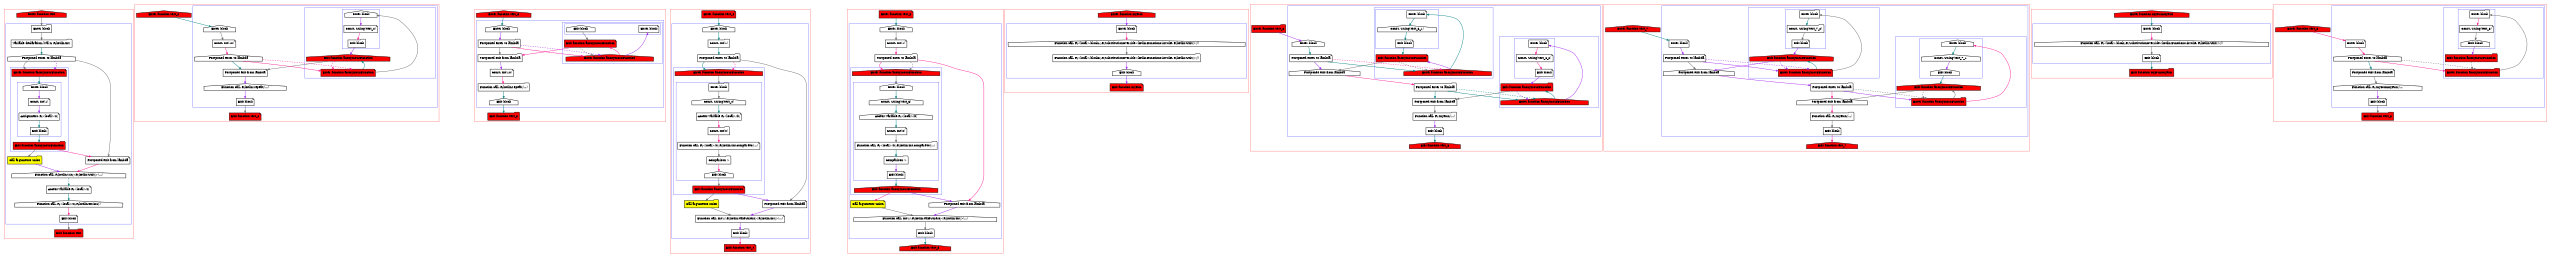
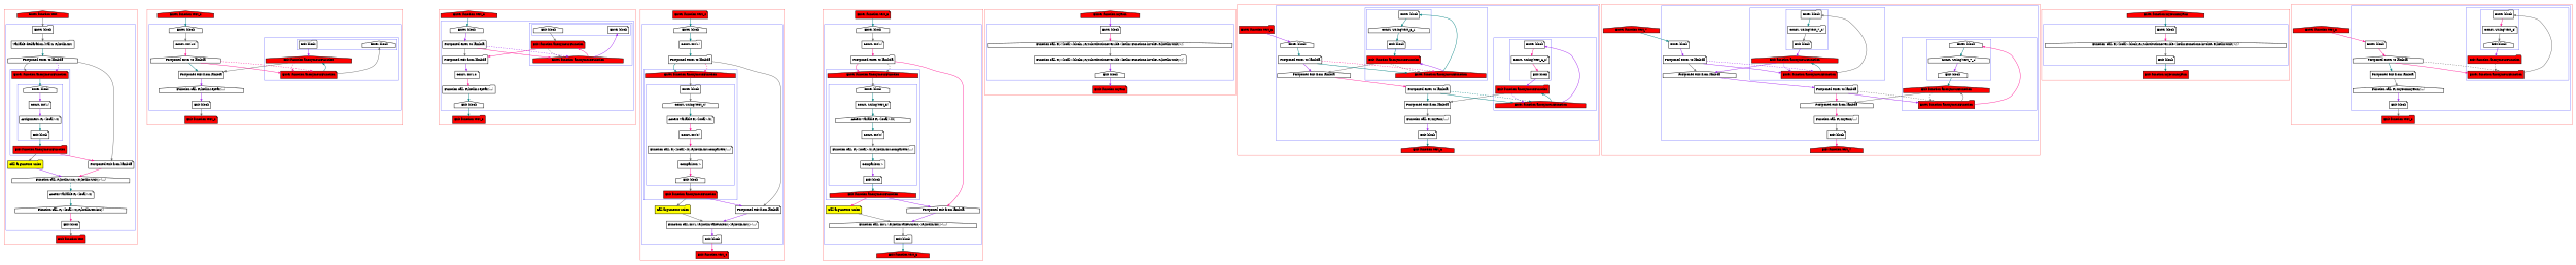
  digraph {
    nodesep=3
    node [penwidth=2 shape=house]
    edge [color=gray40 penwidth=2]
    n1 [label="Enter block"]
    n2 [label="Const: Int(1)" shape=note]
    n3 [label="Assignment: R|<local>/x|" shape=note]
    n4 [label="Exit block" shape=note]
    n5 [fillcolor=red label="Enter function anonymousFunction" shape=note style=filled]
    n6 [fillcolor=red label="Exit function anonymousFunction" shape=folder style=filled]
    n7 [label="Enter block" shape=folder]
    n8 [label="Variable declaration: lval x: R|kotlin/Int|" shape=folder]
    n9 [label="Postponed enter to lambda"]
    n10 [fillcolor=yellow label="Call arguments union" shape=folder style=filled]
    n11 [label="Postponed exit from lambda" shape=note]
    n12 [label="Function call: R|kotlin/run|<R|kotlin/Unit|>(...)"]
    n13 [label="Access variable R|<local>/x|" shape=note]
    n14 [label="Function call: R|<local>/x|.R|kotlin/Int.inc|()"]
    n15 [label="Exit block" shape=note]
    n16 [fillcolor=red label="Enter function test" style=filled]
    n17 [fillcolor=red label="Exit function test" shape=folder style=filled]
    n18 [label="Enter block"]
-   n19 [label="Const: String(test_2)" shape=note]
    n20 [label="Exit block" shape=folder]
    n21 [fillcolor=red label="Enter function anonymousFunction" shape=note style=filled]
    n22 [fillcolor=red label="Exit function anonymousFunction" style=filled]
    n23 [label="Enter block"]
    n24 [label="Const: Int(10)" shape=note]
    n25 [label="Postponed enter to lambda"]
    n26 [label="Postponed exit from lambda" shape=note]
    n27 [label="Function call: R|kotlin/repeat|(...)"]
    n28 [label="Exit block" shape=note]
    n29 [fillcolor=red label="Enter function test_2" style=filled]
    n30 [fillcolor=red label="Exit function test_2" shape=note style=filled]
    n31 [label="Enter block" shape=note]
    n32 [label="Exit block"]
    n33 [fillcolor=red label="Enter function anonymousFunction" style=filled]
    n34 [fillcolor=red label="Exit function anonymousFunction" shape=note style=filled]
    n35 [label="Enter block"]
    n36 [label="Postponed enter to lambda" shape=folder]
    n37 [label="Postponed exit from lambda" shape=folder]
    n38 [label="Const: Int(10)" shape=note]
    n39 [label="Function call: R|kotlin/repeat|(...)" shape=folder]
    n40 [label="Exit block"]
    n41 [fillcolor=red label="Enter function test_3" style=filled]
    n42 [fillcolor=red label="Exit function test_3" shape=folder style=filled]
    n43 [label="Enter block" shape=folder]
    n44 [label="Const: String(test_4)"]
    n45 [label="Access variable R|<local>/it|" shape=note]
    n46 [label="Const: Int(0)" shape=folder]
    n47 [label="Function call: R|<local>/it|.R|kotlin/Int.compareTo|(...)" shape=note]
    n48 [label="Comparison >" shape=folder]
    n49 [label="Exit block"]
    n50 [fillcolor=red label="Enter function anonymousFunction" style=filled]
    n51 [fillcolor=red label="Exit function anonymousFunction" shape=note style=filled]
    n52 [label="Enter block"]
    n53 [label="Const: Int(1)" shape=folder]
    n54 [label="Postponed enter to lambda" shape=folder]
    n55 [fillcolor=yellow label="Call arguments union" shape=folder style=filled]
    n56 [label="Postponed exit from lambda" shape=note]
    n57 [label="Function call: Int(1).R|kotlin/takeUnless|<R|kotlin/Int|>(...)" shape=note]
    n58 [label="Exit block" shape=folder]
    n59 [fillcolor=red label="Enter function test_4" shape=note style=filled]
    n60 [fillcolor=red label="Exit function test_4" shape=note style=filled]
    n61 [label="Enter block"]
-   n62 [label="Const: String(test_5)"]
+   n62 [label="Const: String(test_5)" shape=note]
    n63 [label="Access variable R|<local>/it|"]
    n64 [label="Const: Int(0)" shape=note]
    n65 [label="Function call: R|<local>/it|.R|kotlin/Int.compareTo|(...)" shape=folder]
    n66 [label="Comparison >" shape=folder]
    n67 [label="Exit block" shape=note]
    n68 [fillcolor=red label="Enter function anonymousFunction" style=filled]
    n69 [fillcolor=red label="Exit function anonymousFunction" style=filled]
    n70 [label="Enter block"]
    n71 [label="Const: Int(1)" shape=note]
    n72 [label="Postponed enter to lambda" shape=folder]
    n73 [fillcolor=yellow label="Call arguments union" shape=note style=filled]
    n74 [label="Postponed exit from lambda"]
    n75 [label="Function call: Int(1).R|kotlin/takeUnless|<R|kotlin/Int|>(...)"]
    n76 [label="Exit block" shape=folder]
    n77 [fillcolor=red label="Enter function test_5" shape=note style=filled]
    n78 [fillcolor=red label="Exit function test_5" style=filled]
    n79 [label="Enter block" shape=note]
    n80 [label="Function call: R|<local>/block1|.R|SubstitutionOverride<kotlin/Function0.invoke: R|kotlin/Unit|>|()"]
    n81 [label="Function call: R|<local>/block2|.R|SubstitutionOverride<kotlin/Function0.invoke: R|kotlin/Unit|>|()" shape=folder]
    n82 [label="Exit block"]
    n83 [fillcolor=red label="Enter function myRun" style=filled]
    n84 [fillcolor=red label="Exit function myRun" shape=note style=filled]
    n85 [label="Enter block" shape=note]
    n86 [label="Const: String(test_6_1)"]
    n87 [label="Exit block" shape=note]
    n88 [fillcolor=red label="Enter function anonymousFunction" style=filled]
    n89 [fillcolor=red label="Exit function anonymousFunction" shape=note style=filled]
    n90 [label="Enter block" shape=note]
    n91 [label="Const: String(test_6_2)" shape=note]
    n92 [label="Exit block" shape=note]
    n93 [fillcolor=red label="Enter function anonymousFunction" style=filled]
    n94 [fillcolor=red label="Exit function anonymousFunction" shape=folder style=filled]
    n95 [label="Enter block"]
    n96 [label="Postponed enter to lambda" shape=note]
    n97 [label="Postponed exit from lambda"]
    n98 [label="Postponed enter to lambda" shape=folder]
    n99 [label="Postponed exit from lambda" shape=note]
    n100 [label="Function call: R|/myRun|(...)" shape=folder]
    n101 [label="Exit block" shape=note]
    n102 [fillcolor=red label="Enter function test_6" shape=folder style=filled]
    n103 [fillcolor=red label="Exit function test_6" style=filled]
    n104 [label="Enter block" shape=folder]
    n105 [label="Const: String(test_7_2)" shape=folder]
    n106 [label="Exit block" shape=note]
    n107 [fillcolor=red label="Enter function anonymousFunction" shape=note style=filled]
    n108 [fillcolor=red label="Exit function anonymousFunction" style=filled]
    n109 [label="Enter block"]
    n110 [label="Const: String(test_7_1)"]
    n111 [label="Exit block"]
    n112 [fillcolor=red label="Enter function anonymousFunction" shape=folder style=filled]
    n113 [fillcolor=red label="Exit function anonymousFunction" style=filled]
    n114 [label="Enter block" shape=note]
    n115 [label="Postponed enter to lambda" shape=note]
    n116 [label="Postponed exit from lambda"]
    n117 [label="Postponed enter to lambda" shape=folder]
    n118 [label="Postponed exit from lambda"]
    n119 [label="Function call: R|/myRun|(...)" shape=folder]
    n120 [label="Exit block" shape=note]
    n121 [fillcolor=red label="Enter function test_7" style=filled]
    n122 [fillcolor=red label="Exit function test_7" style=filled]
    n123 [label="Enter block" shape=note]
    n124 [label="Function call: R|<local>/block|.R|SubstitutionOverride<kotlin/Function0.invoke: R|kotlin/Unit|>|()"]
    n125 [label="Exit block" shape=note]
    n126 [fillcolor=red label="Enter function myDummyRun" style=filled]
    n127 [fillcolor=red label="Exit function myDummyRun" shape=folder style=filled]
    n128 [label="Enter block" shape=folder]
    n129 [label="Const: String(test_8)" shape=note]
    n130 [label="Exit block"]
    n131 [fillcolor=red label="Enter function anonymousFunction" shape=folder style=filled]
    n132 [fillcolor=red label="Exit function anonymousFunction" shape=folder style=filled]
    n133 [label="Enter block" shape=note]
    n134 [label="Postponed enter to lambda"]
    n135 [label="Postponed exit from lambda" shape=note]
    n136 [label="Function call: R|/myDummyRun|(...)"]
    n137 [label="Exit block" shape=note]
    n138 [fillcolor=red label="Enter function test_8" style=filled]
    n139 [fillcolor=red label="Exit function test_8" shape=folder style=filled]
    subgraph cluster_1 {
      color=red
      n16
      n17
      subgraph cluster_2 {
        color=blue
        n7
        n8
        n9
        n10
        n11
        n12
        n13
        n14
        n15
        subgraph cluster_3 {
          color=blue
          n5
          n6
          subgraph cluster_4 {
            color=blue
            n1
            n2
            n3
            n4
          }
        }
      }
    }
    subgraph cluster_5 {
      color=red
      n29
      n30
      subgraph cluster_6 {
        color=blue
        n23
        n24
        n25
        n26
        n27
        n28
        subgraph cluster_7 {
          color=blue
          n21
          n22
          subgraph cluster_8 {
            color=blue
            n18
-           n19
            n20
          }
        }
      }
    }
    subgraph cluster_9 {
      color=red
      n41
      n42
      subgraph cluster_10 {
        color=blue
        n35
        n36
        n37
        n38
        n39
        n40
        subgraph cluster_11 {
          color=blue
          n33
          n34
          subgraph cluster_12 {
            color=blue
            n31
            n32
          }
        }
      }
    }
    subgraph cluster_13 {
      color=red
      n59
      n60
      subgraph cluster_14 {
        color=blue
        n52
        n53
        n54
        n55
        n56
        n57
        n58
        subgraph cluster_15 {
          color=blue
          n50
          n51
          subgraph cluster_16 {
            color=blue
            n43
            n44
            n45
            n46
            n47
            n48
            n49
          }
        }
      }
    }
    subgraph cluster_17 {
      color=red
      n77
      n78
      subgraph cluster_18 {
        color=blue
        n70
        n71
        n72
        n73
        n74
        n75
        n76
        subgraph cluster_19 {
          color=blue
          n68
          n69
          subgraph cluster_20 {
            color=blue
            n61
            n62
            n63
            n64
            n65
            n66
            n67
          }
        }
      }
    }
    subgraph cluster_21 {
      color=red
      n83
      n84
      subgraph cluster_22 {
        color=blue
        n79
        n80
        n81
        n82
      }
    }
    subgraph cluster_23 {
      color=red
      n102
      n103
      subgraph cluster_24 {
        color=blue
        n95
        n96
        n97
        n98
        n99
        n100
        n101
        subgraph cluster_25 {
          color=blue
          n88
          n89
          subgraph cluster_26 {
            color=blue
            n85
            n86
            n87
          }
        }
        subgraph cluster_27 {
          color=blue
          n93
          n94
          subgraph cluster_28 {
            color=blue
            n90
            n91
            n92
          }
        }
      }
    }
    subgraph cluster_29 {
      color=red
      n121
      n122
      subgraph cluster_30 {
        color=blue
        n114
        n115
        n116
        n117
        n118
        n119
        n120
        subgraph cluster_31 {
          color=blue
          n107
          n108
          subgraph cluster_32 {
            color=blue
            n104
            n105
            n106
          }
        }
        subgraph cluster_33 {
          color=blue
          n112
          n113
          subgraph cluster_34 {
            color=blue
            n109
            n110
            n111
          }
        }
      }
    }
    subgraph cluster_35 {
      color=red
      n126
      n127
      subgraph cluster_36 {
        color=blue
        n123
        n124
        n125
      }
    }
    subgraph cluster_37 {
      color=red
      n138
      n139
      subgraph cluster_38 {
        color=blue
        n133
        n134
        n135
        n136
        n137
        subgraph cluster_39 {
          color=blue
          n131
          n132
          subgraph cluster_40 {
            color=blue
            n128
            n129
            n130
          }
        }
      }
    }
    n1 -> n2 [color=purple]
    n2 -> n3 [color=purple]
    n3 -> n4 [color=teal]
    n4 -> n6 [color=teal]
    n5 -> n1 [color=teal]
    n6 -> n10
    n6 -> n11 [color=deeppink]
    n7 -> n8
    n8 -> n9 [color=teal]
    n9 -> n5
    n9 -> n5 [color=purple style=dashed]
    n9 -> n11
    n10 -> n12 [color=purple]
    n11 -> n12 [color=deeppink]
    n12 -> n13 [color=teal style=dashed]
    n13 -> n14 [color=teal]
    n14 -> n15 [color=deeppink]
    n15 -> n17
    n16 -> n7
-   n18 -> n19 [color=purple]
-   n19 -> n20 [color=deeppink]
    n20 -> n22 [color=purple]
    n21 -> n18
    n21 -> n22 [color=teal]
    n22 -> n21 [color=deeppink style=dashed]
    n22 -> n26
    n23 -> n24
    n24 -> n25 [color=deeppink]
    n25 -> n21 [color=deeppink]
    n25 -> n21 [color=deeppink style=dashed]
    n25 -> n26 [color=teal]
    n26 -> n27 [color=purple]
    n27 -> n28 [color=purple]
    n28 -> n30
    n29 -> n23 [color=teal]
    n32 -> n34
    n33 -> n31 [color=purple]
    n33 -> n34 [color=deeppink]
    n34 -> n33 [style=dashed]
    n34 -> n37 [color=deeppink]
    n35 -> n36 [color=purple]
    n36 -> n33 [color=deeppink]
    n36 -> n33 [color=purple style=dashed]
    n36 -> n37
    n37 -> n38 [color=purple]
    n38 -> n39 [color=deeppink]
    n39 -> n40 [color=teal]
    n40 -> n42 [color=teal]
    n41 -> n35 [color=teal]
    n43 -> n44
    n44 -> n45 [color=teal]
    n45 -> n46 [color=deeppink]
    n46 -> n47 [color=deeppink]
    n47 -> n48
    n48 -> n49 [color=deeppink]
    n49 -> n51
    n50 -> n43
    n51 -> n55
    n51 -> n56 [color=purple]
    n52 -> n53 [color=teal]
    n53 -> n54 [color=teal]
    n54 -> n50 [color=teal]
    n54 -> n50 [color=deeppink style=dashed]
    n54 -> n56
    n55 -> n57
    n56 -> n57 [color=purple]
    n57 -> n58 [color=purple]
    n58 -> n60 [color=deeppink]
    n59 -> n52 [color=teal]
    n61 -> n62 [color=teal]
    n62 -> n63 [color=teal]
    n63 -> n64 [color=teal]
    n64 -> n65
    n65 -> n66 [color=teal]
    n66 -> n67 [color=purple]
    n67 -> n69 [color=teal]
    n68 -> n61
    n69 -> n73 [color=deeppink]
    n69 -> n74 [color=purple]
    n70 -> n71
    n71 -> n72 [color=deeppink]
    n72 -> n68 [color=deeppink]
    n72 -> n68 [style=dashed]
    n72 -> n74 [color=deeppink]
    n73 -> n75
    n74 -> n75 [color=purple]
    n75 -> n76
    n76 -> n78 [color=teal]
    n77 -> n70 [color=teal]
    n79 -> n80 [color=deeppink]
    n80 -> n81
    n81 -> n82 [color=purple]
    n82 -> n84 [color=purple]
    n83 -> n79 [color=purple]
    n85 -> n86 [color=teal]
    n86 -> n87 [color=teal]
    n87 -> n89 [color=teal]
    n88 -> n85 [color=teal]
    n88 -> n89 [color=purple]
    n89 -> n88 [style=dashed]
    n89 -> n97
    n90 -> n91 [color=deeppink]
    n91 -> n92 [color=deeppink]
    n92 -> n94 [color=purple]
    n93 -> n90 [color=purple]
    n93 -> n94 [color=teal]
    n94 -> n93 [color=purple style=dashed]
    n94 -> n99
    n95 -> n96 [color=teal]
    n96 -> n88 [color=teal]
    n96 -> n88 [color=deeppink style=dashed]
    n96 -> n97 [color=purple]
    n97 -> n98 [color=deeppink]
    n98 -> n93 [color=teal]
    n98 -> n93 [color=teal style=dashed]
    n98 -> n99 [color=teal]
    n99 -> n100
    n100 -> n101 [color=purple]
    n101 -> n103 [color=teal]
    n102 -> n95 [color=purple]
    n104 -> n105 [color=teal]
    n105 -> n106
    n106 -> n108 [color=purple]
    n107 -> n104
    n107 -> n108 [color=teal]
    n108 -> n107 [color=purple style=dashed]
    n108 -> n116 [color=purple]
    n109 -> n110 [color=teal]
    n110 -> n111 [color=purple]
    n111 -> n113 [color=teal]
    n112 -> n109 [color=deeppink]
    n112 -> n113
    n113 -> n112 [style=dashed]
    n113 -> n118
    n114 -> n115 [color=purple]
    n115 -> n107 [color=purple]
    n115 -> n107 [color=purple style=dashed]
    n115 -> n116
    n116 -> n117 [color=purple]
    n117 -> n112 [color=purple]
    n117 -> n112 [style=dashed]
    n117 -> n118 [color=deeppink]
    n118 -> n119 [color=deeppink]
    n119 -> n120
    n120 -> n122 [color=deeppink]
    n121 -> n114 [color=teal]
    n123 -> n124 [color=deeppink]
    n124 -> n125
    n125 -> n127 [color=teal]
    n126 -> n123 [color=teal]
    n128 -> n129 [color=deeppink]
    n129 -> n130
    n130 -> n132 [color=purple]
    n131 -> n128
    n132 -> n131 [style=dashed]
    n133 -> n134 [color=deeppink]
    n134 -> n131 [color=deeppink]
    n134 -> n131 [style=dashed]
    n134 -> n135 [color=teal]
    n135 -> n136
    n136 -> n137 [color=purple]
    n137 -> n139
    n138 -> n133 [color=deeppink]
  }
